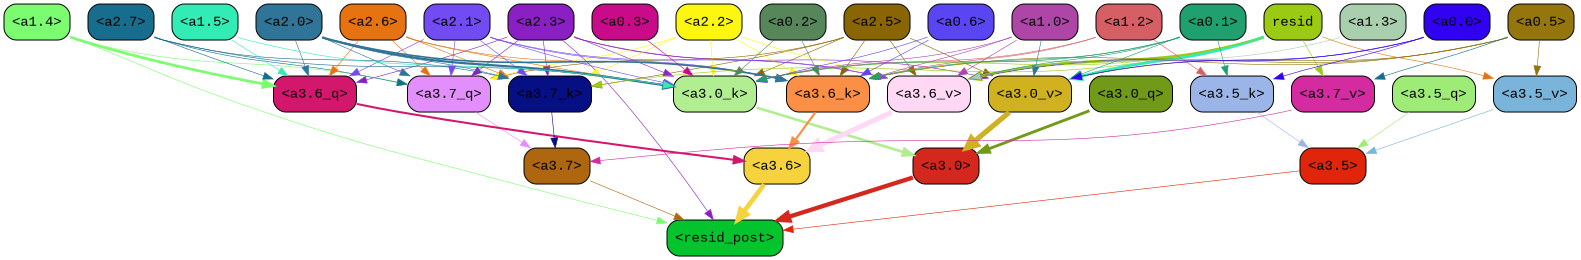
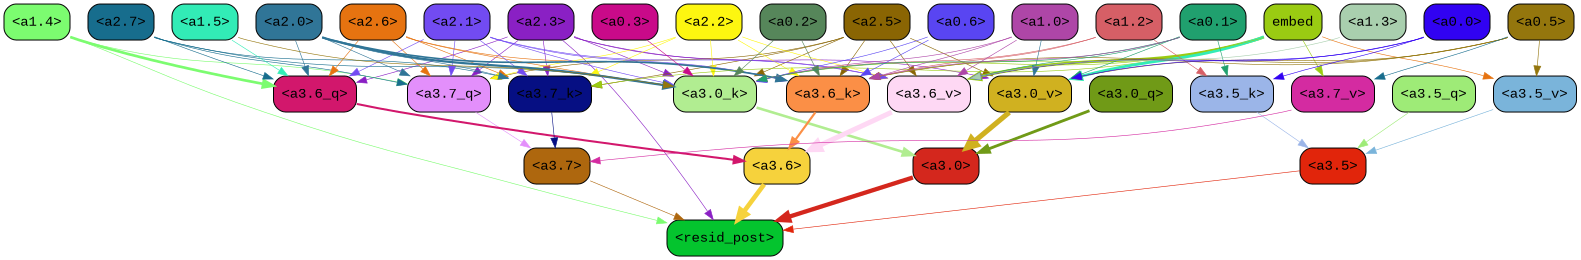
  strict digraph {
    fontname="Liberation Mono"
    splines=true
    node [color=black fontname="Liberation Mono" shape=box style="filled, rounded"]
    edge [color="#8a20c4" fontname="Liberation Mono" penwidth=0.6]
    "<a3.7>" [fillcolor="#ae670e"]
    "<resid_post>" [fillcolor="#04c42e"]
    "<a3.6>" [fillcolor="#f6d23c"]
    "<a3.5>" [fillcolor="#e1250b"]
    "<a3.0>" [fillcolor="#d4271d"]
    "<a2.3>" [fillcolor="#8a20c4"]
    "<a3.7_q>" [fillcolor="#e38ffb"]
    "<a3.6_q>" [fillcolor="#d2176c"]
    "<a3.7_k>" [fillcolor="#060f83"]
    "<a3.0_k>" [fillcolor="#b1ed91"]
    "<a3.6_v>" [fillcolor="#fed8f4"]
    "<a3.0_v>" [fillcolor="#d0b120"]
    "<a1.4>" [fillcolor="#7cfc70"]
    "<a3.5_q>" [fillcolor="#9eeb77"]
    "<a3.0_q>" [fillcolor="#709a17"]
    "<a3.6_k>" [fillcolor="#fb8f46"]
    "<a3.5_k>" [fillcolor="#9bb5e8"]
    "<a3.7_v>" [fillcolor="#d42ba1"]
    "<a3.5_v>" [fillcolor="#7ab4da"]
    "<a2.7>" [fillcolor="#176d8d"]
    "<a2.6>" [fillcolor="#e67310"]
    "<a2.5>" [fillcolor="#8a6503"]
    "<a2.2>" [fillcolor="#fdf610"]
    "<a2.1>" [fillcolor="#724bf2"]
    "<a2.0>" [fillcolor="#307597"]
    "<a1.5>" [fillcolor="#32ecb6"]
-   embed [fillcolor="#9acb12" label=resid]
+   embed [fillcolor="#9acb12"]
    "<a1.2>" [fillcolor="#d65f66"]
    "<a1.0>" [fillcolor="#ae46a7"]
    "<a0.6>" [fillcolor="#5945f2"]
    "<a0.5>" [fillcolor="#94760d"]
    "<a0.2>" [fillcolor="#56865a"]
    "<a0.1>" [fillcolor="#20a06e"]
    "<a0.0>" [fillcolor="#3102f2"]
    "<a0.3>" [fillcolor="#c90a89"]
    "<a1.3>" [fillcolor="#a9cfae"]
    "<a3.7>" -> "<resid_post>" [color="#ae670e"]
    "<a3.6>" -> "<resid_post>" [color="#f6d23c" penwidth=4.646730065345764]
    "<a3.5>" -> "<resid_post>" [color="#e1250b"]
    "<a3.0>" -> "<resid_post>" [color="#d4271d" penwidth=4.323132634162903]
    "<a2.3>" -> "<resid_post>"
    "<a2.3>" -> "<a3.7_q>"
    "<a2.3>" -> "<a3.6_q>"
    "<a2.3>" -> "<a3.7_k>"
    "<a2.3>" -> "<a3.0_k>"
    "<a2.3>" -> "<a3.6_v>"
    "<a2.3>" -> "<a3.0_v>"
    "<a3.7_q>" -> "<a3.7>" [color="#e38ffb"]
    "<a3.6_q>" -> "<a3.6>" [color="#d2176c" penwidth=2.03758105635643]
    "<a3.7_k>" -> "<a3.7>" [color="#060f83"]
    "<a3.0_k>" -> "<a3.0>" [color="#b1ed91" penwidth=2.6274144649505615]
    "<a3.6_v>" -> "<a3.6>" [color="#fed8f4" penwidth=5.002329230308533]
    "<a3.0_v>" -> "<a3.0>" [color="#d0b120" penwidth=5.188832879066467]
    "<a1.4>" -> "<resid_post>" [color="#7cfc70"]
    "<a1.4>" -> "<a3.7_q>" [color="#7cfc70"]
    "<a1.4>" -> "<a3.6_q>" [color="#7cfc70" penwidth=2.700703263282776]
    "<a3.5_q>" -> "<a3.5>" [color="#9eeb77"]
    "<a3.0_q>" -> "<a3.0>" [color="#709a17" penwidth=2.8638100624084473]
    "<a3.6_k>" -> "<a3.6>" [color="#fb8f46" penwidth=2.174198240041733]
    "<a3.5_k>" -> "<a3.5>" [color="#9bb5e8"]
    "<a3.7_v>" -> "<a3.7>" [color="#d42ba1"]
    "<a3.5_v>" -> "<a3.5>" [color="#7ab4da"]
    "<a2.7>" -> "<a3.7_q>" [color="#176d8d"]
    "<a2.7>" -> "<a3.6_q>" [color="#176d8d"]
    "<a2.7>" -> "<a3.7_k>" [color="#176d8d"]
    "<a2.7>" -> "<a3.0_k>" [color="#176d8d"]
    "<a2.6>" -> "<a3.7_q>" [color="#e67310"]
    "<a2.6>" -> "<a3.6_q>" [color="#e67310"]
    "<a2.6>" -> "<a3.7_k>" [color="#e67310"]
    "<a2.6>" -> "<a3.0_k>" [color="#e67310"]
    "<a2.6>" -> "<a3.6_k>" [color="#e67310"]
    "<a2.5>" -> "<a3.7_q>" [color="#8a6503"]
    "<a2.5>" -> "<a3.7_k>" [color="#8a6503"]
    "<a2.5>" -> "<a3.0_k>" [color="#8a6503"]
    "<a2.5>" -> "<a3.6_v>" [color="#8a6503"]
    "<a2.5>" -> "<a3.0_v>" [color="#8a6503"]
    "<a2.5>" -> "<a3.6_k>" [color="#8a6503"]
    "<a2.2>" -> "<a3.7_q>" [color="#fdf610"]
    "<a2.2>" -> "<a3.7_k>" [color="#fdf610"]
    "<a2.2>" -> "<a3.0_k>" [color="#fdf610"]
    "<a2.2>" -> "<a3.6_v>" [color="#fdf610"]
    "<a2.2>" -> "<a3.6_k>" [color="#fdf610"]
    "<a2.1>" -> "<a3.7_q>" [color="#724bf2"]
    "<a2.1>" -> "<a3.6_q>" [color="#724bf2"]
    "<a2.1>" -> "<a3.7_k>" [color="#724bf2"]
    "<a2.1>" -> "<a3.0_k>" [color="#724bf2"]
    "<a2.1>" -> "<a3.6_v>" [color="#724bf2"]
    "<a2.1>" -> "<a3.6_k>" [color="#724bf2"]
    "<a2.0>" -> "<a3.7_q>" [color="#307597"]
    "<a2.0>" -> "<a3.6_q>" [color="#307597"]
    "<a2.0>" -> "<a3.7_k>" [color="#307597"]
    "<a2.0>" -> "<a3.0_k>" [color="#307597" penwidth=2.2218968719244003]
    "<a2.0>" -> "<a3.6_k>" [color="#307597" penwidth=1.6454488784074783]
    "<a1.5>" -> "<a3.6_q>" [color="#32ecb6"]
-   "<a1.5>" -> "<a3.0_k>" [color="#32ecb6"]
+   "<a1.5>" -> "<a3.0_k>" [color="#94760d"]
    embed -> "<a3.7_k>" [color="#9acb12"]
    embed -> "<a3.0_k>" [color="#9acb12"]
    embed -> "<a3.6_v>" [color="#9acb12" penwidth=2.8301228284835815]
    embed -> "<a3.0_v>" [color="#32ecb6" penwidth=2.7660785913467407]
    embed -> "<a3.6_k>" [color="#9acb12"]
    embed -> "<a3.7_v>" [color="#9acb12"]
    embed -> "<a3.5_v>" [color="#e67310"]
    "<a1.2>" -> "<a3.0_k>" [color="#d65f66"]
    "<a1.2>" -> "<a3.6_k>" [color="#d65f66"]
    "<a1.2>" -> "<a3.5_k>" [color="#d65f66"]
    "<a1.0>" -> "<a3.0_k>" [color="#ae46a7"]
    "<a1.0>" -> "<a3.6_v>" [color="#ae46a7"]
    "<a1.0>" -> "<a3.0_v>" [color="#307597"]
    "<a1.0>" -> "<a3.6_k>" [color="#ae46a7"]
    "<a0.6>" -> "<a3.0_k>" [color="#5945f2"]
    "<a0.6>" -> "<a3.6_k>" [color="#5945f2"]
    "<a0.5>" -> "<a3.6_v>" [color="#94760d"]
    "<a0.5>" -> "<a3.0_v>" [color="#94760d" penwidth=0.6124261617660522]
    "<a0.5>" -> "<a3.6_k>" [color="#94760d"]
    "<a0.5>" -> "<a3.7_v>" [color="#176d8d"]
    "<a0.5>" -> "<a3.5_v>" [color="#94760d"]
    "<a0.2>" -> "<a3.0_k>" [color="#56865a"]
    "<a0.2>" -> "<a3.6_k>" [color="#56865a"]
    "<a0.1>" -> "<a3.0_k>" [color="#20a06e"]
    "<a0.1>" -> "<a3.6_v>" [color="#20a06e"]
    "<a0.1>" -> "<a3.0_v>" [color="#20a06e"]
-   "<a0.1>" -> "<a3.6_k>" [color="#20a06e"]
+   "<a0.1>" -> "<a3.6_k>" [color="#ae46a7"]
    "<a0.1>" -> "<a3.5_k>" [color="#20a06e"]
    "<a0.0>" -> "<a3.6_v>" [color="#3102f2"]
    "<a0.0>" -> "<a3.0_v>" [color="#3102f2"]
    "<a0.0>" -> "<a3.5_k>" [color="#3102f2"]
    "<a0.3>" -> "<a3.0_k>" [color="#c90a89"]
    "<a1.3>" -> "<a3.6_v>" [color="#a9cfae"]
  }
